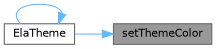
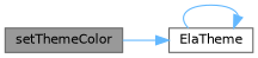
  digraph {
    rankdir=LR
    node [fontname=Helvetica fontsize=10 shape=box style=filled]
    edge [color=steelblue1 fontname=Helvetica fontsize=10 labelfontname=Helvetica labelfontsize=10 style=solid]
    n1 [color=gray40 fillcolor=grey60 fontcolor=black height=0.2 label=setThemeColor width=0.4]
    n2 [color=grey40 fillcolor=white height=0.2 label=ElaTheme width=0.4]
-   n2 -> n1
+   n1 -> n2
    n2 -> n2
  }
